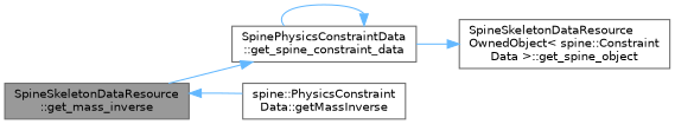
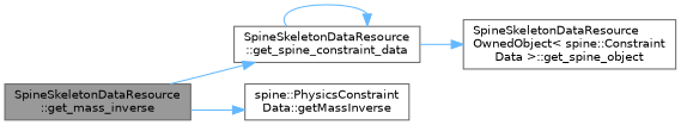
  digraph {
    rankdir=LR
    node [color=grey40 fillcolor=white fontname=Helvetica fontsize=10 shape=box style=filled]
    edge [color=steelblue1 fontname=Helvetica fontsize=10 labelfontname=Helvetica labelfontsize=10 style=solid]
    n1 [color=gray40 fillcolor=grey60 fontcolor=black height=0.2 label="SpineSkeletonDataResource\l::get_mass_inverse" width=0.4]
-   n2 [height=0.2 label="SpinePhysicsConstraintData\l::get_spine_constraint_data" width=0.4]
+   n2 [height=0.2 label="SpineSkeletonDataResource\l::get_spine_constraint_data" width=0.4]
    n3 [height=0.2 label="spine::PhysicsConstraint\lData::getMassInverse" width=0.4]
    n4 [height=0.2 label="SpineSkeletonDataResource\lOwnedObject\< spine::Constraint\lData \>::get_spine_object" width=0.4]
    n1 -> n2
-   n3 -> n1
+   n1 -> n3
    n2 -> n2
    n2 -> n4
  }
